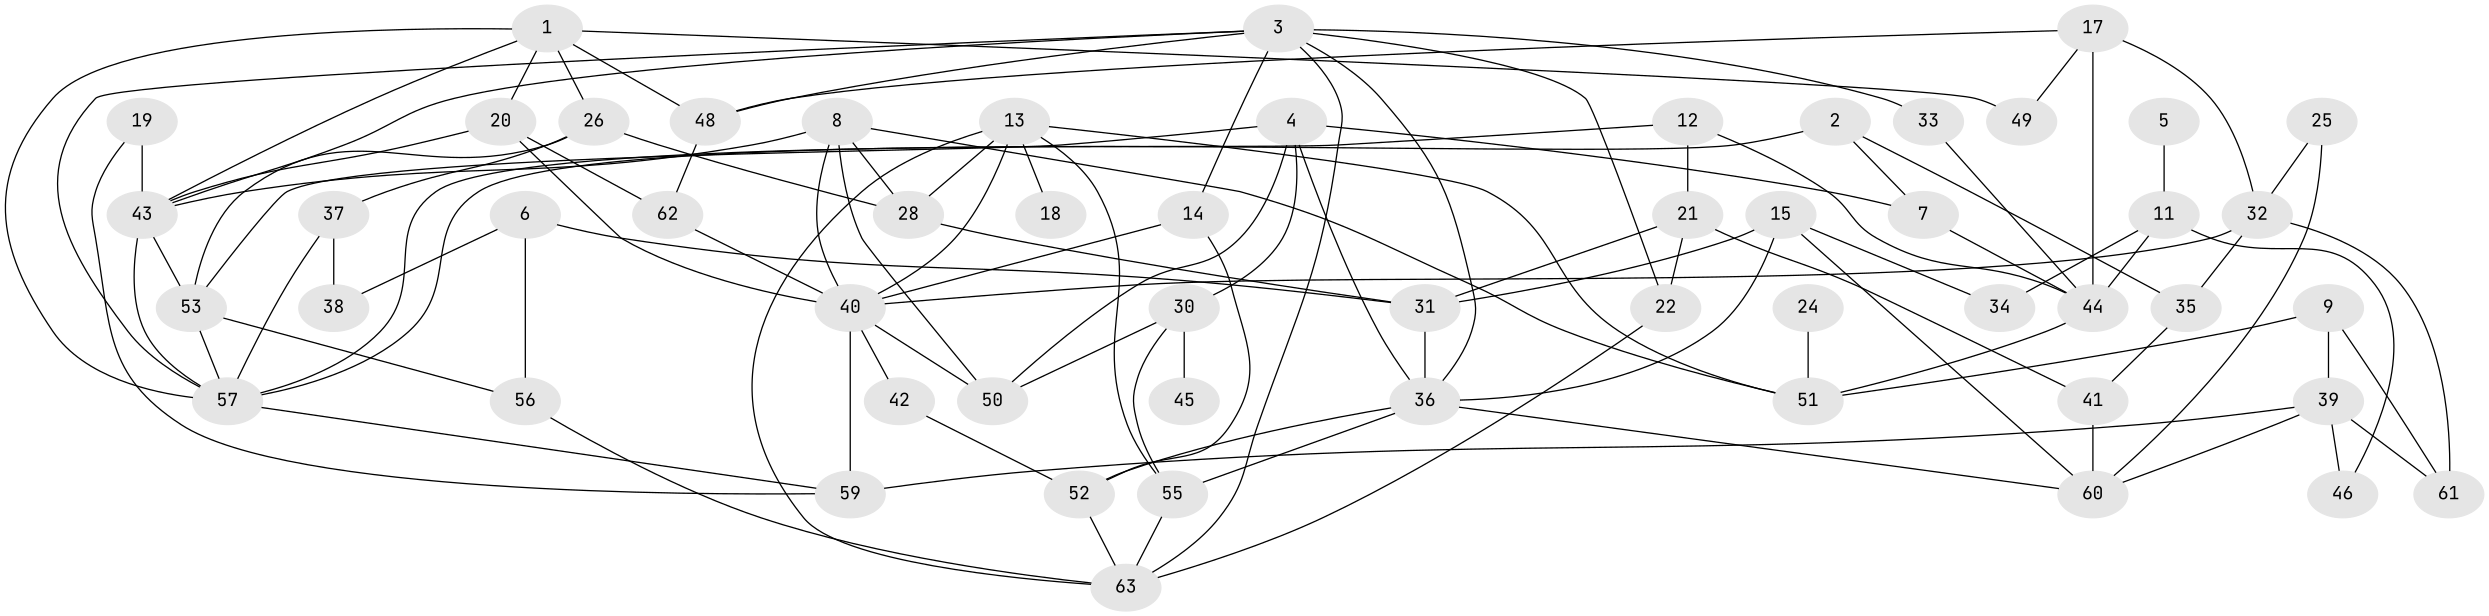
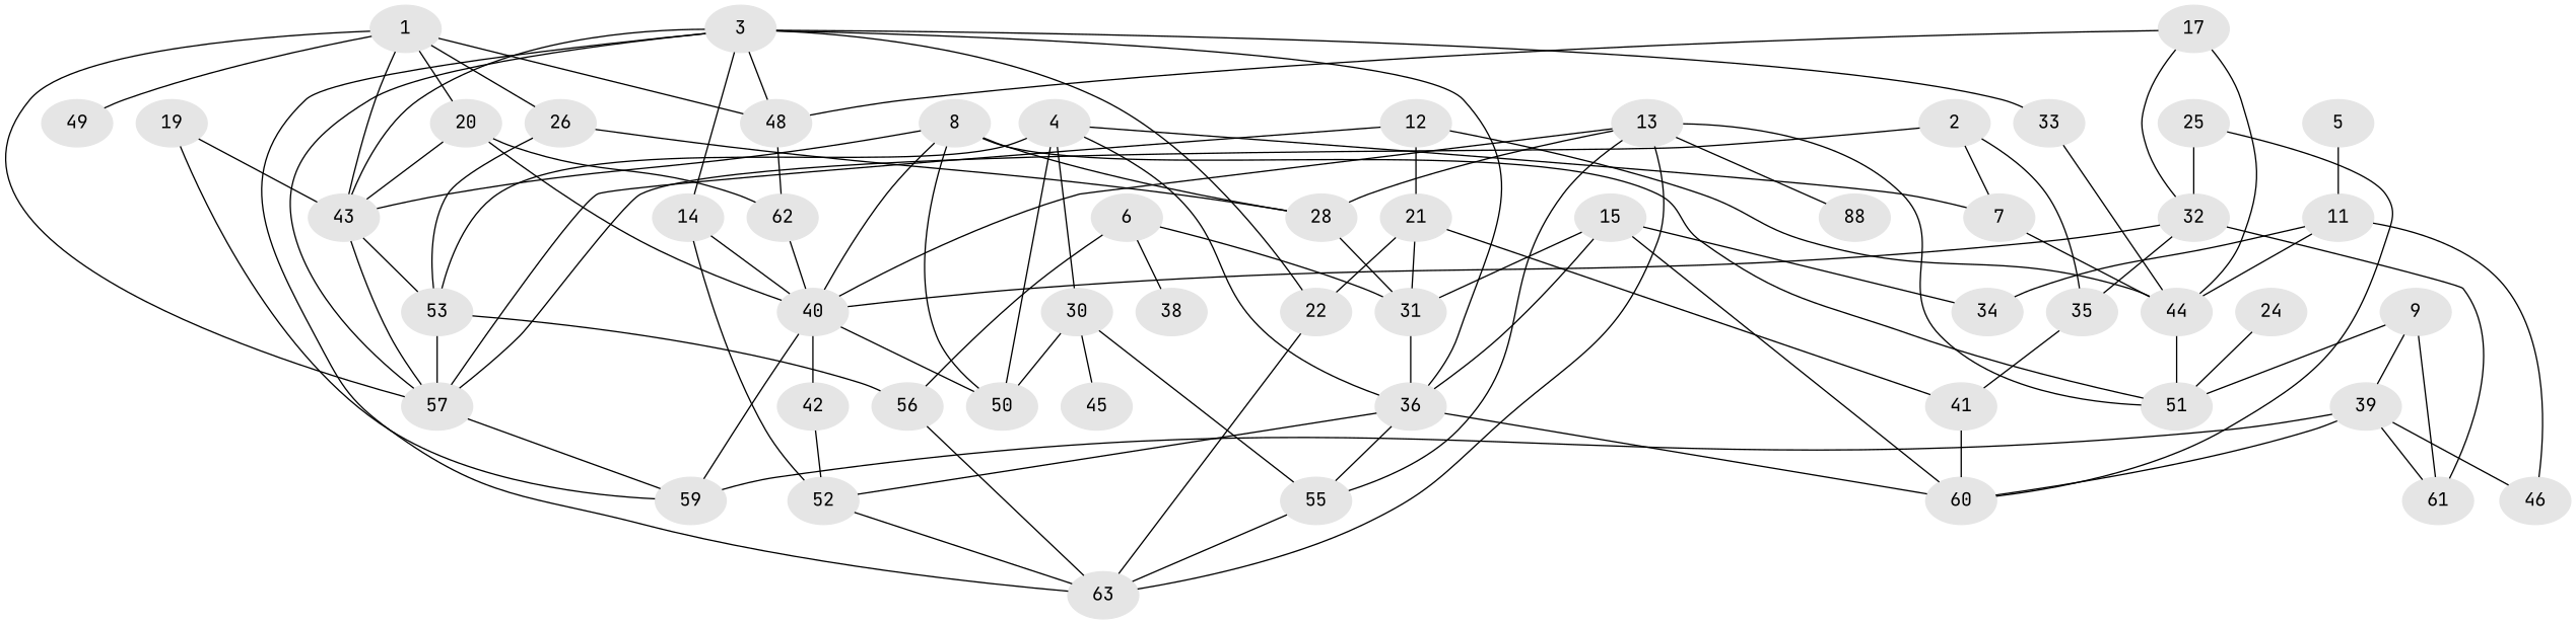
  graph {
    fontname="JetBrains Mono"
    node [color=gray90 fontname="JetBrains Mono" style=filled]
    edge [fontname="JetBrains Mono" weight=1.0]
    1
    20
    26
    43
    48
    49
    57
    40
    62
    53
    28
-   37
    59
    2
    7
    35
    44
    41
    3
    14
    22
    33
    36
    63
    52
    55
    60
    4
    30
    50
    45
    56
    5
    11
    34
    46
    6
    31
    38
    51
    8
    42
    9
    39
    61
    12
    21
    13
-   18
+   18 [label=88]
    15
    17
    32
    19
    24
    25
    1 -- 20
    1 -- 26
    1 -- 43
    1 -- 48
    1 -- 49
    1 -- 57
    20 -- 43
    20 -- 40
    20 -- 62
    26 -- 53
    26 -- 28
-   26 -- 37
    43 -- 57
    43 -- 53
    48 -- 62
    57 -- 59
    40 -- 59
    40 -- 50
    40 -- 42
    62 -- 40
    53 -- 57
    53 -- 56
    28 -- 31
-   37 -- 57
-   37 -- 38
    2 -- 57
    2 -- 7 [weight=2.0]
    2 -- 35
    7 -- 44
    35 -- 41
    44 -- 51
    41 -- 60
    3 -- 43
    3 -- 48
    3 -- 57
    3 -- 14
    3 -- 22
    3 -- 33
    3 -- 36
    3 -- 63
    14 -- 40
    14 -- 52
    22 -- 63
    33 -- 44
    36 -- 52
    36 -- 55
    36 -- 60
    52 -- 63
    55 -- 63
    4 -- 53
    4 -- 7
    4 -- 36
    4 -- 30
    4 -- 50
    30 -- 55
    30 -- 50
    30 -- 45
    56 -- 63
    5 -- 11
    11 -- 44
    11 -- 34
    11 -- 46
    6 -- 56
    6 -- 31
    6 -- 38
    31 -- 36
    8 -- 43
    8 -- 40
    8 -- 28
    8 -- 50
    8 -- 51
    42 -- 52
    9 -- 51
    9 -- 39
    9 -- 61
    39 -- 59 [weight=2.0]
    39 -- 60
    39 -- 46
    39 -- 61
    12 -- 57
    12 -- 44
    12 -- 21
    21 -- 41
    21 -- 22
    21 -- 31
    13 -- 40
    13 -- 28
    13 -- 63
    13 -- 55
    13 -- 51
    13 -- 18
    15 -- 36
    15 -- 60
    15 -- 34
    15 -- 31
    17 -- 48
-   17 -- 49
    17 -- 44 [weight=2.0]
    17 -- 32
    32 -- 40
    32 -- 35
    32 -- 61
    19 -- 43
    19 -- 59
    24 -- 51
    25 -- 60
    25 -- 32
  }
